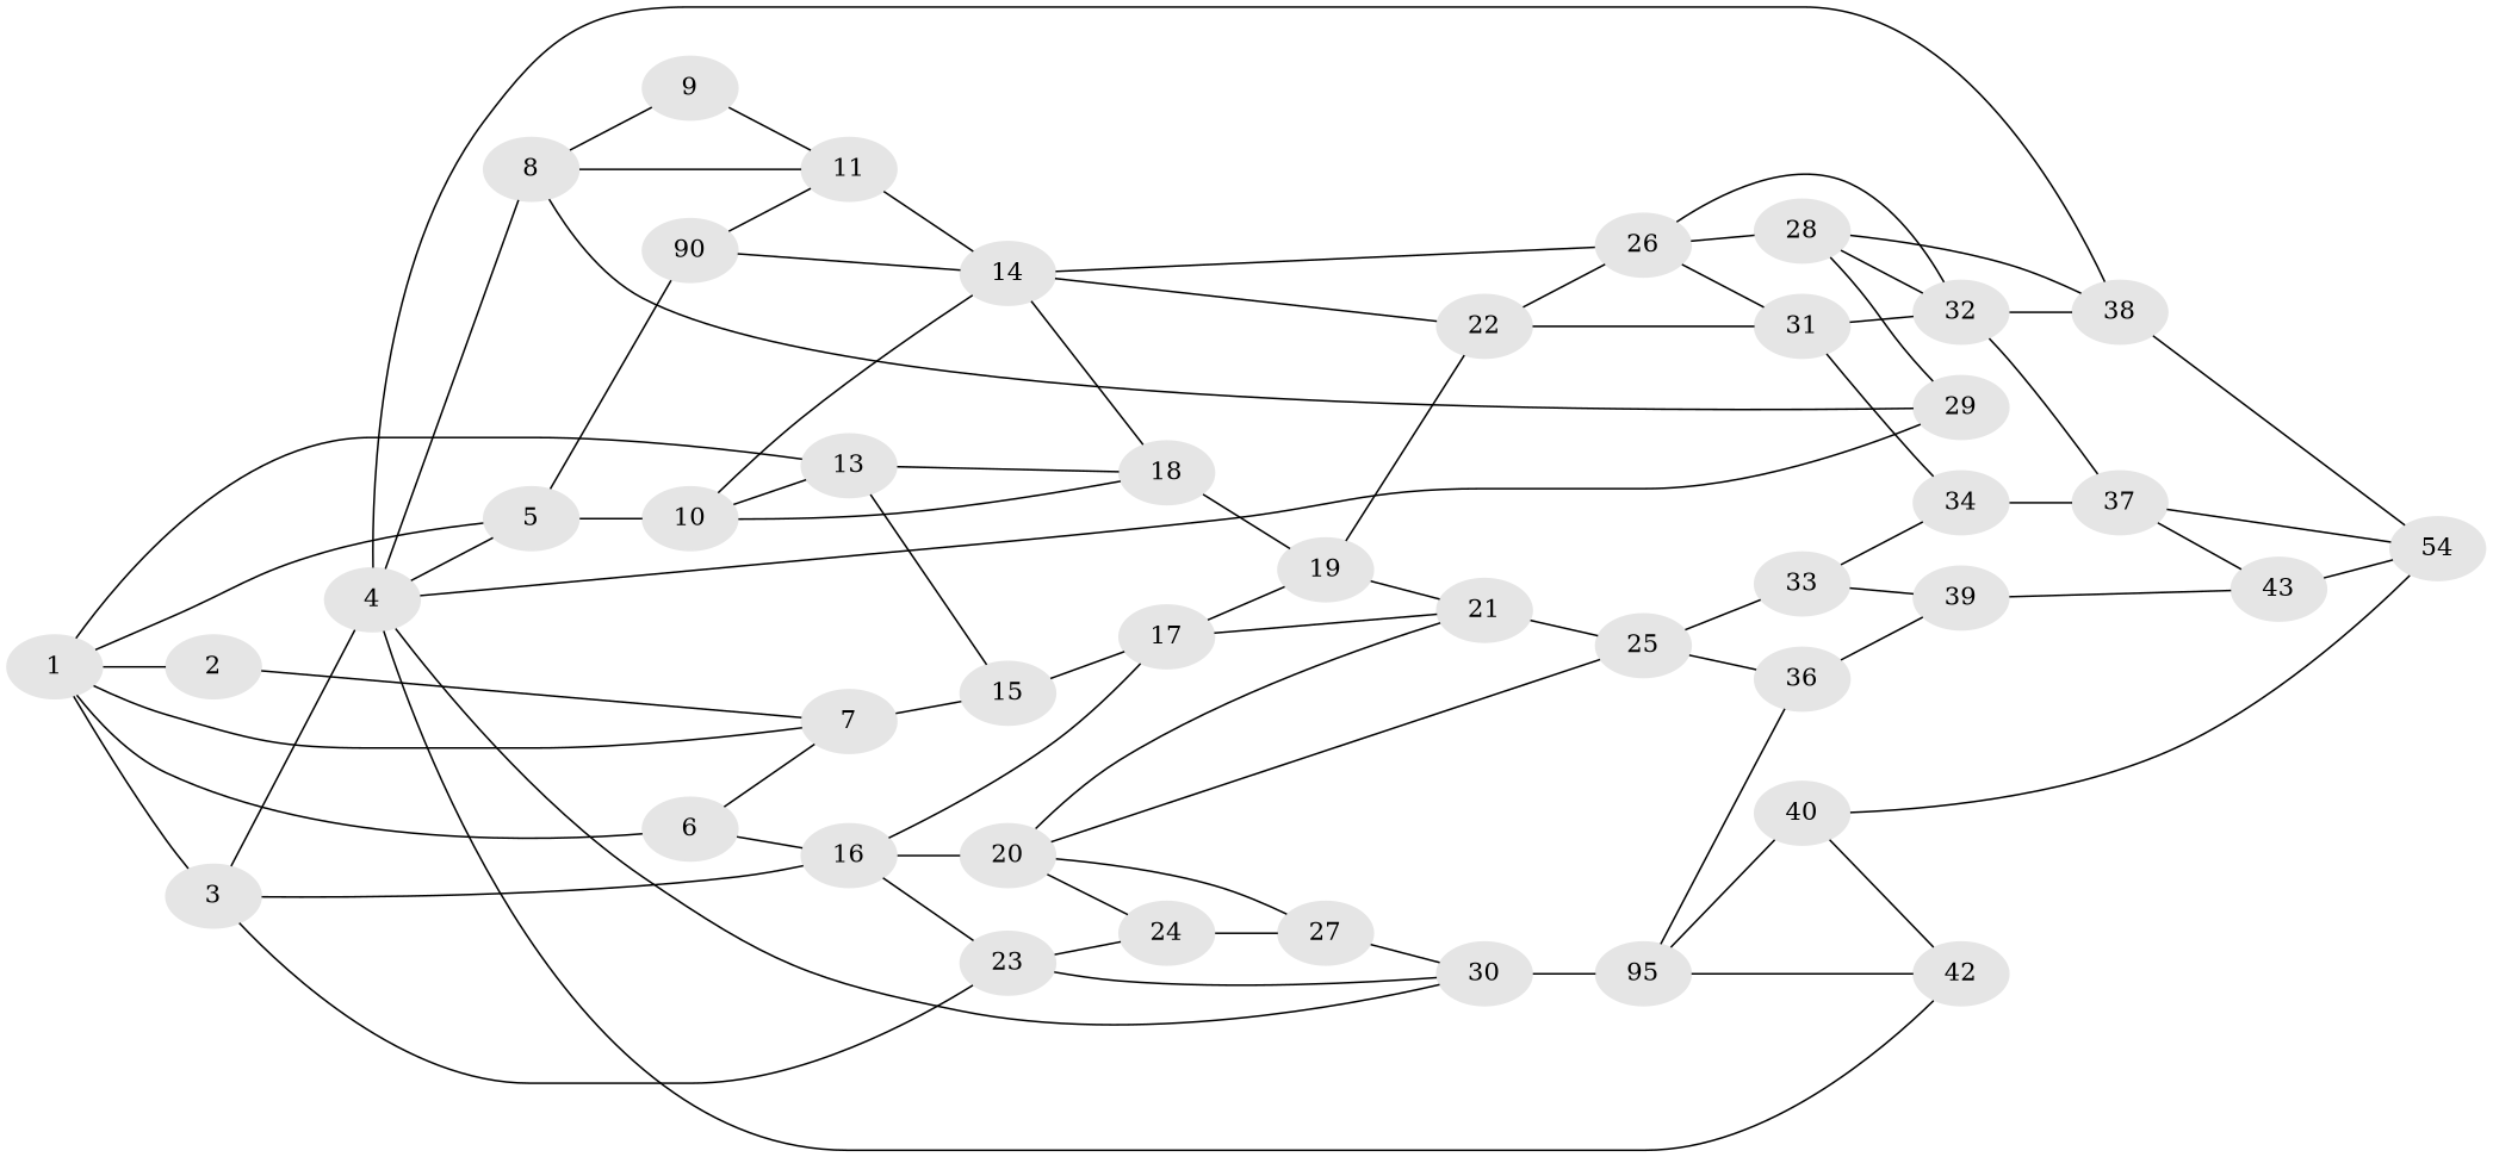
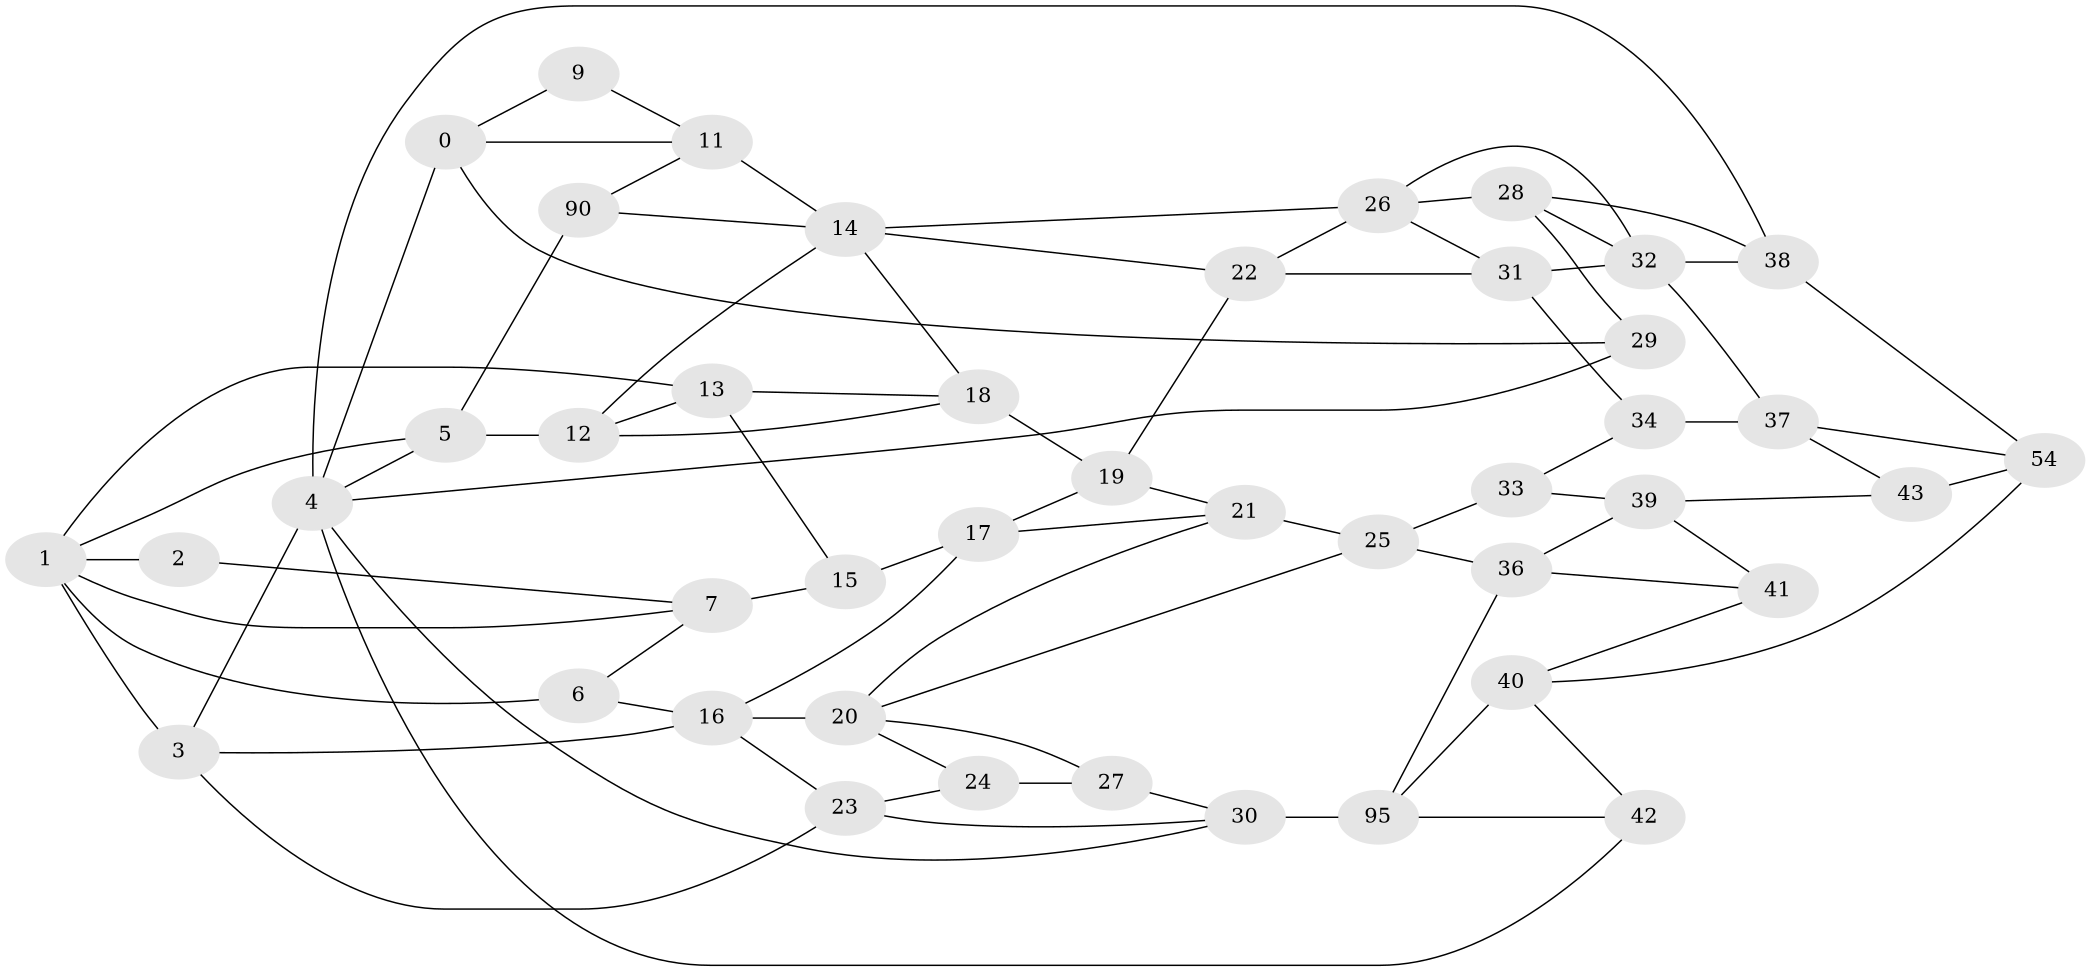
  graph {
    rankdir=LR
    node [color=gray90 style=filled]
    edge [weight=1.0]
    1
    2
    3
    5
    6
    7
    13
    4
    16
    23
    n11 [label=90]
-   12 [label=10]
+   12
    15
    18
-   8
+   8 [label=0]
    29
    30
    38
    42
    17
    20
    24
    9
    11
    n25 [label=95]
    n26 [label=54]
    14
    22
    26
    19
    31
    28
    32
    21
    25
    27
    33
    36
    34
    39
+   41
    37
    40
    43
    1 -- 2 [weight=3.0]
    1 -- 3
    1 -- 5 [weight=2.0]
    1 -- 6
    1 -- 7
    1 -- 13
    2 -- 7
    3 -- 4 [weight=2.0]
    3 -- 16
    3 -- 23
    5 -- n11
    5 -- 12 [weight=3.0]
    6 -- 7 [weight=2.0]
    6 -- 16
    7 -- 15 [weight=2.0]
    13 -- 15
    13 -- 18
    4 -- 5
    4 -- 8
    4 -- 29
    4 -- 30
    4 -- 38
    4 -- 42
    16 -- 23
    16 -- 17
    16 -- 20
    23 -- 30 [weight=2.0]
    23 -- 24 [weight=2.0]
    n11 -- 11
    n11 -- 14
    12 -- 13
    12 -- 18
    12 -- 14
    15 -- 17 [weight=2.0]
    18 -- 19
    8 -- 29
    8 -- 9
    8 -- 11 [weight=3.0]
    30 -- n25 [weight=3.0]
    38 -- n26 [weight=2.0]
    17 -- 19
    17 -- 21
    20 -- 24
    20 -- 21
    20 -- 25
    20 -- 27
    24 -- 27
    9 -- 11
    11 -- 14
    n25 -- 42 [weight=2.0]
    n25 -- 36
    n25 -- 40
    14 -- 18
    14 -- 22
    14 -- 26
    22 -- 26
    22 -- 31
    26 -- 31
    26 -- 28
    26 -- 32
    19 -- 22
    19 -- 21 [weight=3.0]
    31 -- 32
    31 -- 34
    28 -- 29 [weight=2.0]
    28 -- 38
    28 -- 32
    32 -- 38
    32 -- 37 [weight=2.0]
    21 -- 25
    25 -- 33
    25 -- 36
    27 -- 30
    33 -- 34 [weight=2.0]
    33 -- 39 [weight=2.0]
    36 -- 39
+   36 -- 41
    34 -- 37 [weight=2.0]
+   39 -- 41
    39 -- 43 [weight=2.0]
    37 -- n26
    37 -- 43
    40 -- 42
    40 -- n26 [weight=2.0]
+   40 -- 41 [weight=2.0]
    43 -- n26
  }
